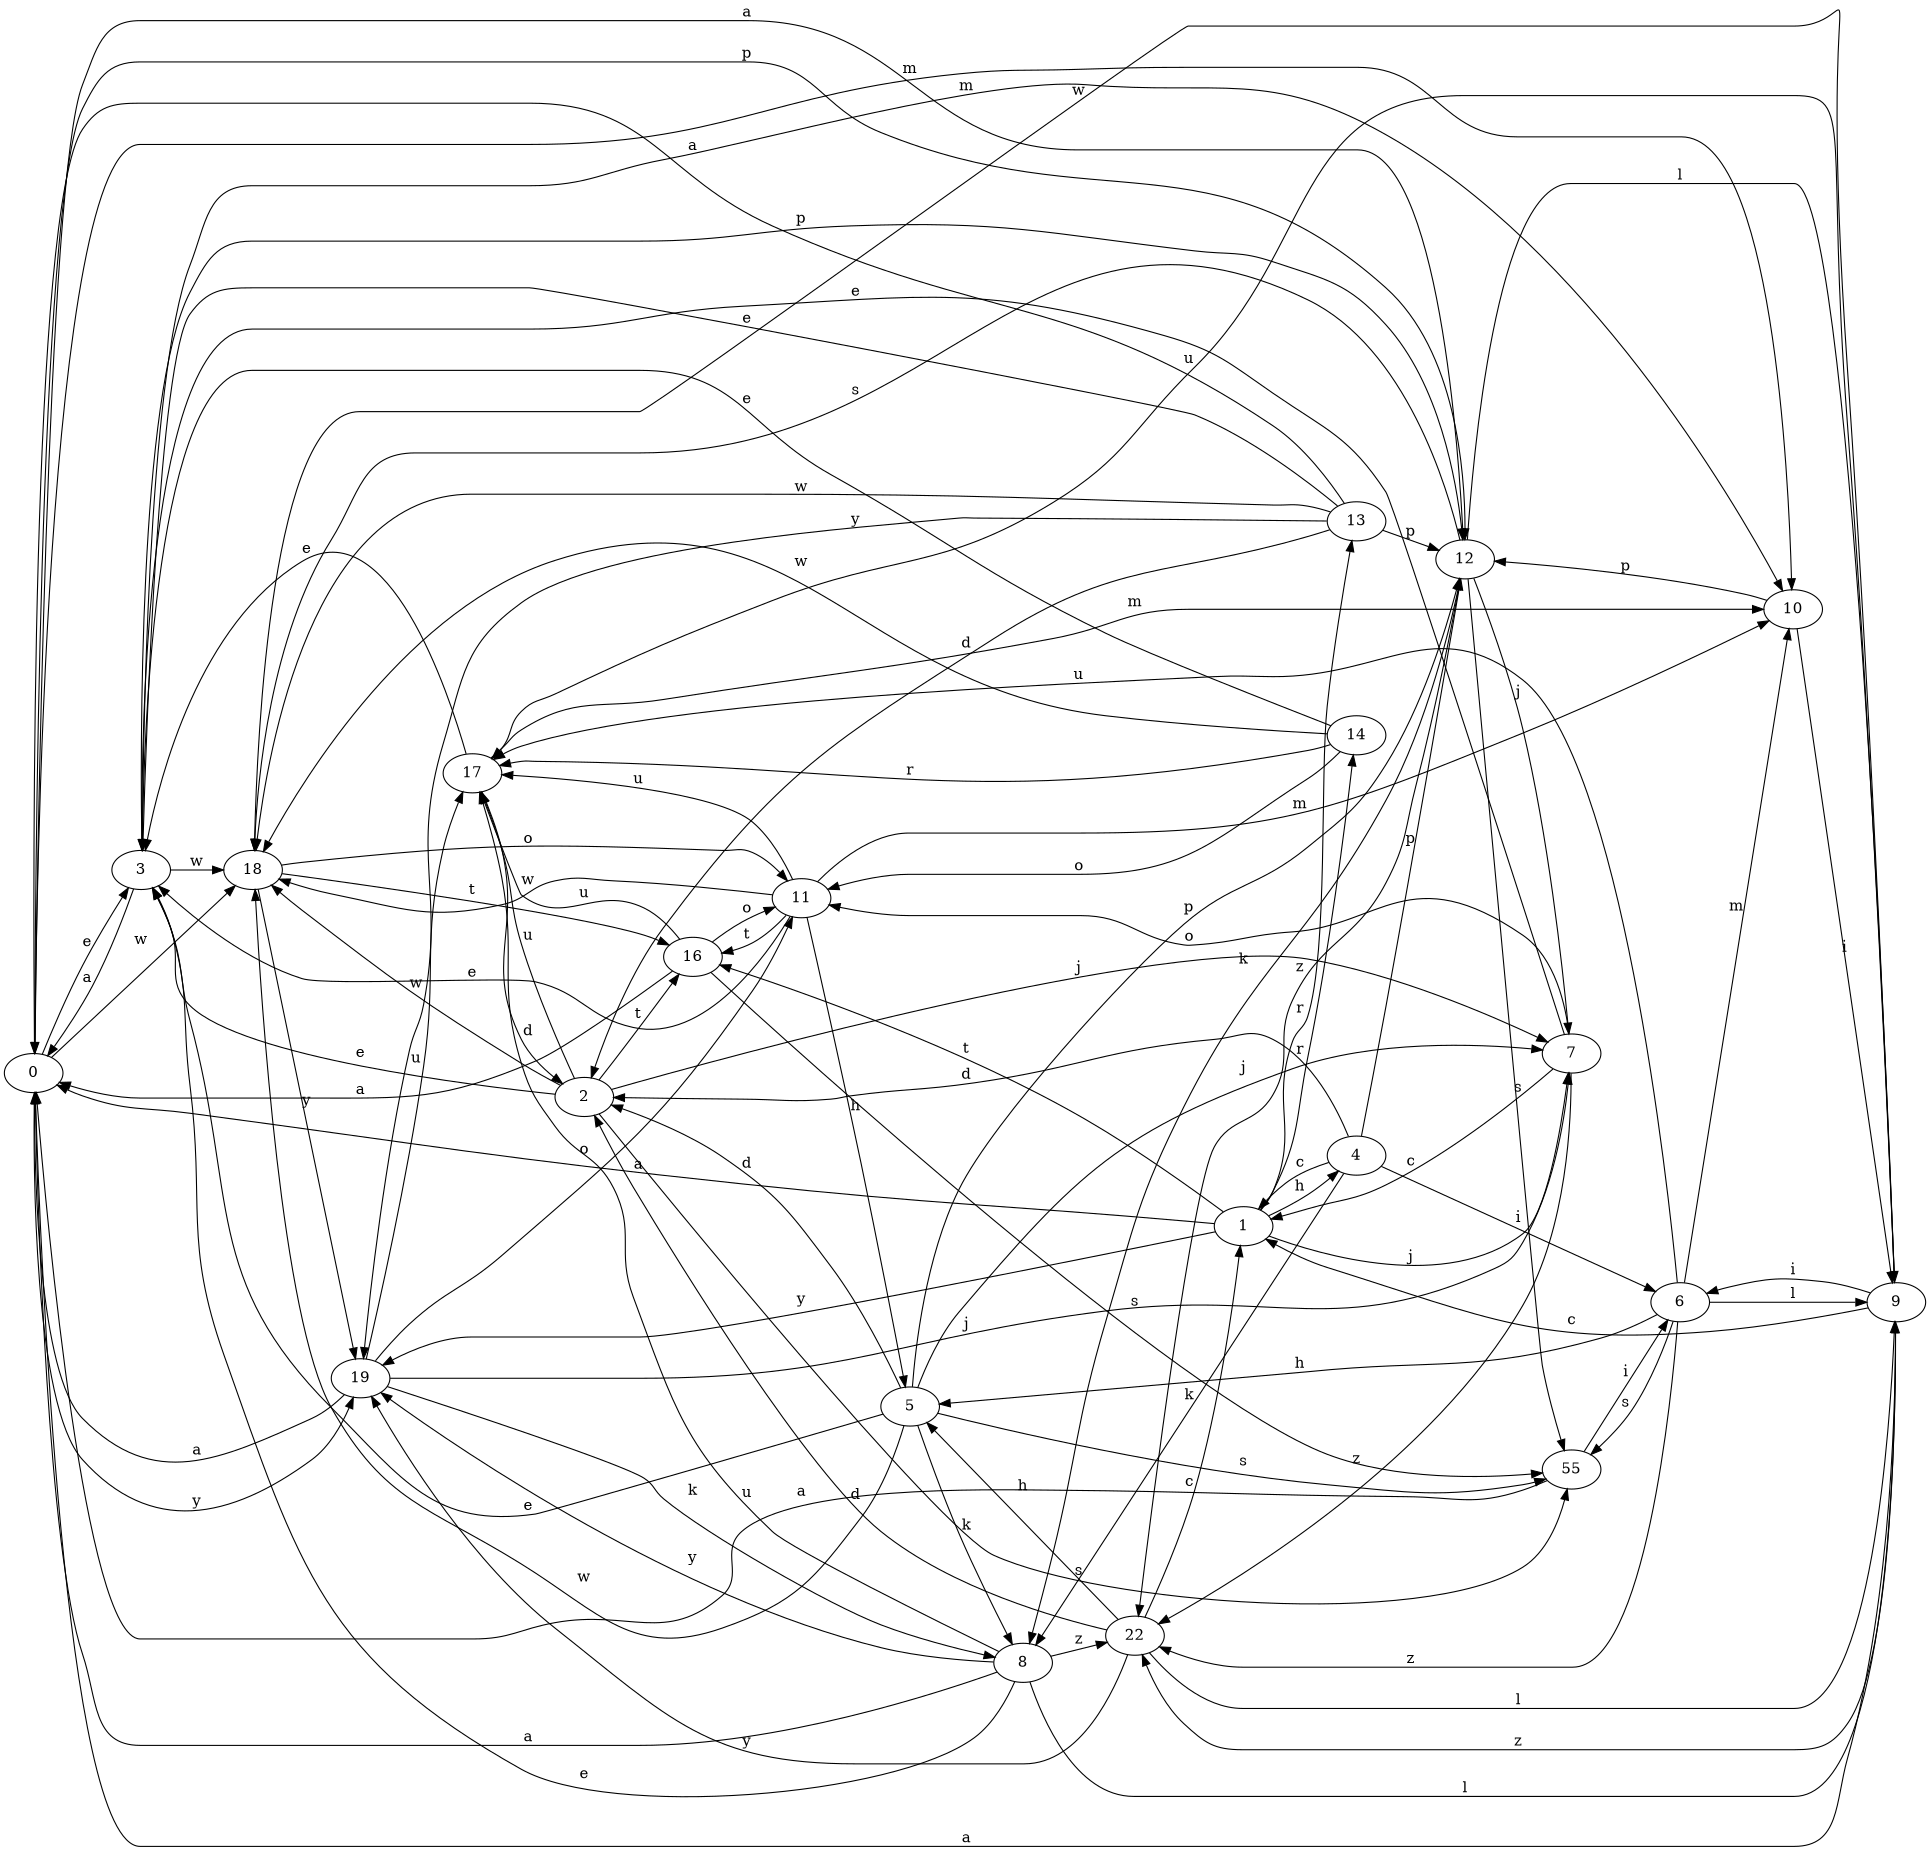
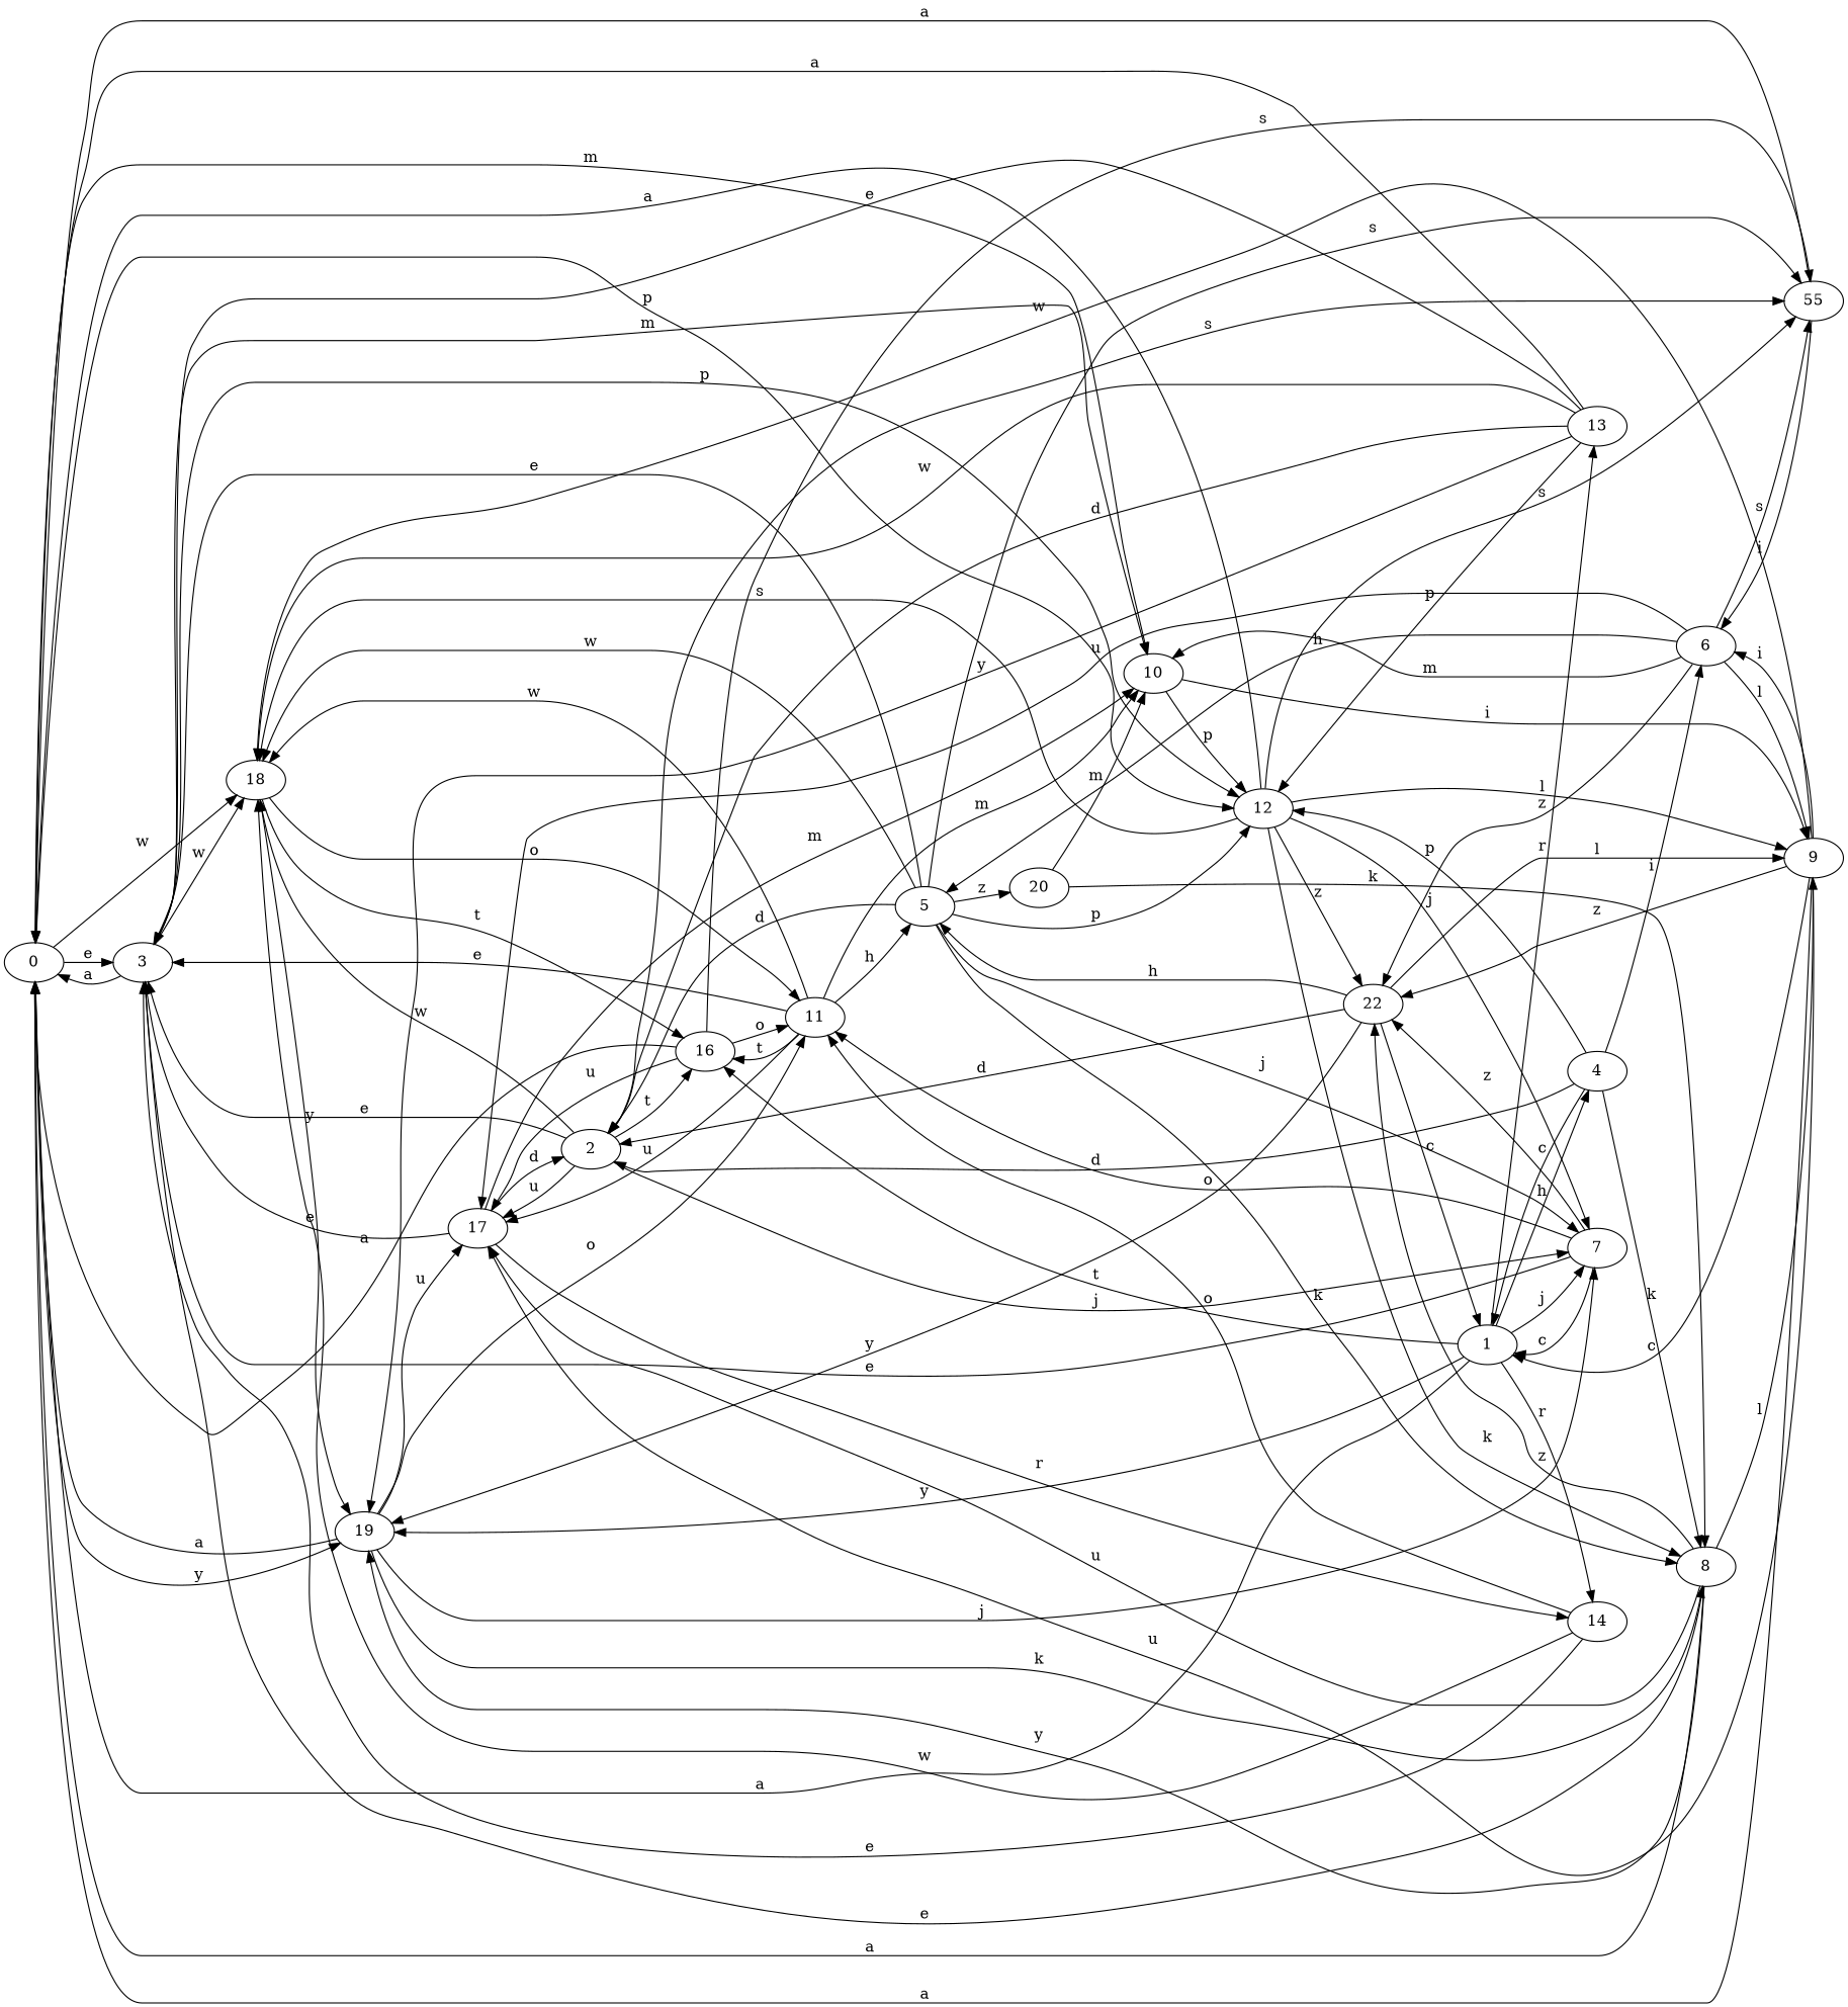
  strict digraph {
    rankdir=LR
    0
    3
    10
    12
    18
    19
    9
    7
    n9 [label=55]
    8
    22
    16
    11
    17
    1
    4
    13
    14
    2
    6
    5
+   20
    0 -> 3 [label=e]
    0 -> 10 [label=m]
    0 -> 12 [label=p]
    0 -> 18 [label=w]
    0 -> 19 [label=y]
    3 -> 0 [label=a]
    3 -> 10 [label=m]
    3 -> 12 [label=p]
    3 -> 18 [label=w]
    10 -> 12 [label=p]
    10 -> 9 [label=i]
    12 -> 0 [label=a]
    12 -> 18 [label=s]
    12 -> 9 [label=l]
    12 -> 7 [label=j]
    12 -> n9 [label=s]
    12 -> 8 [label=k]
    12 -> 22 [label=z]
    18 -> 19 [label=y]
    18 -> 16 [label=t]
    18 -> 11 [label=o]
    19 -> 0 [label=a]
    19 -> 7 [label=j]
    19 -> 8 [label=k]
    19 -> 11 [label=o]
    19 -> 17 [label=u]
    9 -> 0 [label=a]
    9 -> 18 [label=w]
    9 -> 22 [label=z]
    9 -> 17 [label=u]
    9 -> 1 [label=c]
    9 -> 6 [label=i]
    7 -> 3 [label=e]
    7 -> 22 [label=z]
    7 -> 11 [label=o]
    7 -> 1 [label=c]
    n9 -> 0 [label=a]
    n9 -> 6 [label=i]
    8 -> 0 [label=a]
    8 -> 3 [label=e]
    8 -> 19 [label=y]
    8 -> 9 [label=l]
    8 -> 22 [label=z]
    8 -> 17 [label=u]
    22 -> 19 [label=y]
    22 -> 9 [label=l]
    22 -> 1 [label=c]
    22 -> 2 [label=d]
    22 -> 5 [label=h]
    16 -> 0 [label=a]
    16 -> n9 [label=s]
    16 -> 11 [label=o]
    16 -> 17 [label=u]
    11 -> 3 [label=e]
    11 -> 10 [label=m]
    11 -> 18 [label=w]
    11 -> 16 [label=t]
    11 -> 17 [label=u]
    11 -> 5 [label=h]
    17 -> 3 [label=e]
    17 -> 10 [label=m]
-   14 -> 17 [label=r]
+   17 -> 14 [label=r]
    17 -> 2 [label=d]
    1 -> 0 [label=a]
    1 -> 19 [label=y]
    1 -> 7 [label=j]
    1 -> 16 [label=t]
    1 -> 4 [label=h]
    1 -> 13 [label=r]
    1 -> 14 [label=r]
    4 -> 12 [label=p]
    4 -> 8 [label=k]
    4 -> 1 [label=c]
    4 -> 2 [label=d]
    4 -> 6 [label=i]
    13 -> 0 [label=a]
    13 -> 3 [label=e]
    13 -> 12 [label=p]
    13 -> 18 [label=w]
    13 -> 19 [label=y]
    13 -> 2 [label=d]
    14 -> 3 [label=e]
    14 -> 18 [label=w]
    14 -> 11 [label=o]
    2 -> 3 [label=e]
    2 -> 18 [label=w]
    2 -> 7 [label=j]
    2 -> n9 [label=s]
    2 -> 16 [label=t]
    2 -> 17 [label=u]
    6 -> 10 [label=m]
    6 -> 9 [label=l]
    6 -> n9 [label=s]
    6 -> 22 [label=z]
    6 -> 17 [label=u]
    6 -> 5 [label=h]
    5 -> 3 [label=e]
    5 -> 12 [label=p]
    5 -> 18 [label=w]
    5 -> 7 [label=j]
    5 -> n9 [label=s]
    5 -> 8 [label=k]
    5 -> 2 [label=d]
+   5 -> 20 [label=z]
+   20 -> 10 [label=m]
+   20 -> 8 [label=k]
  }
